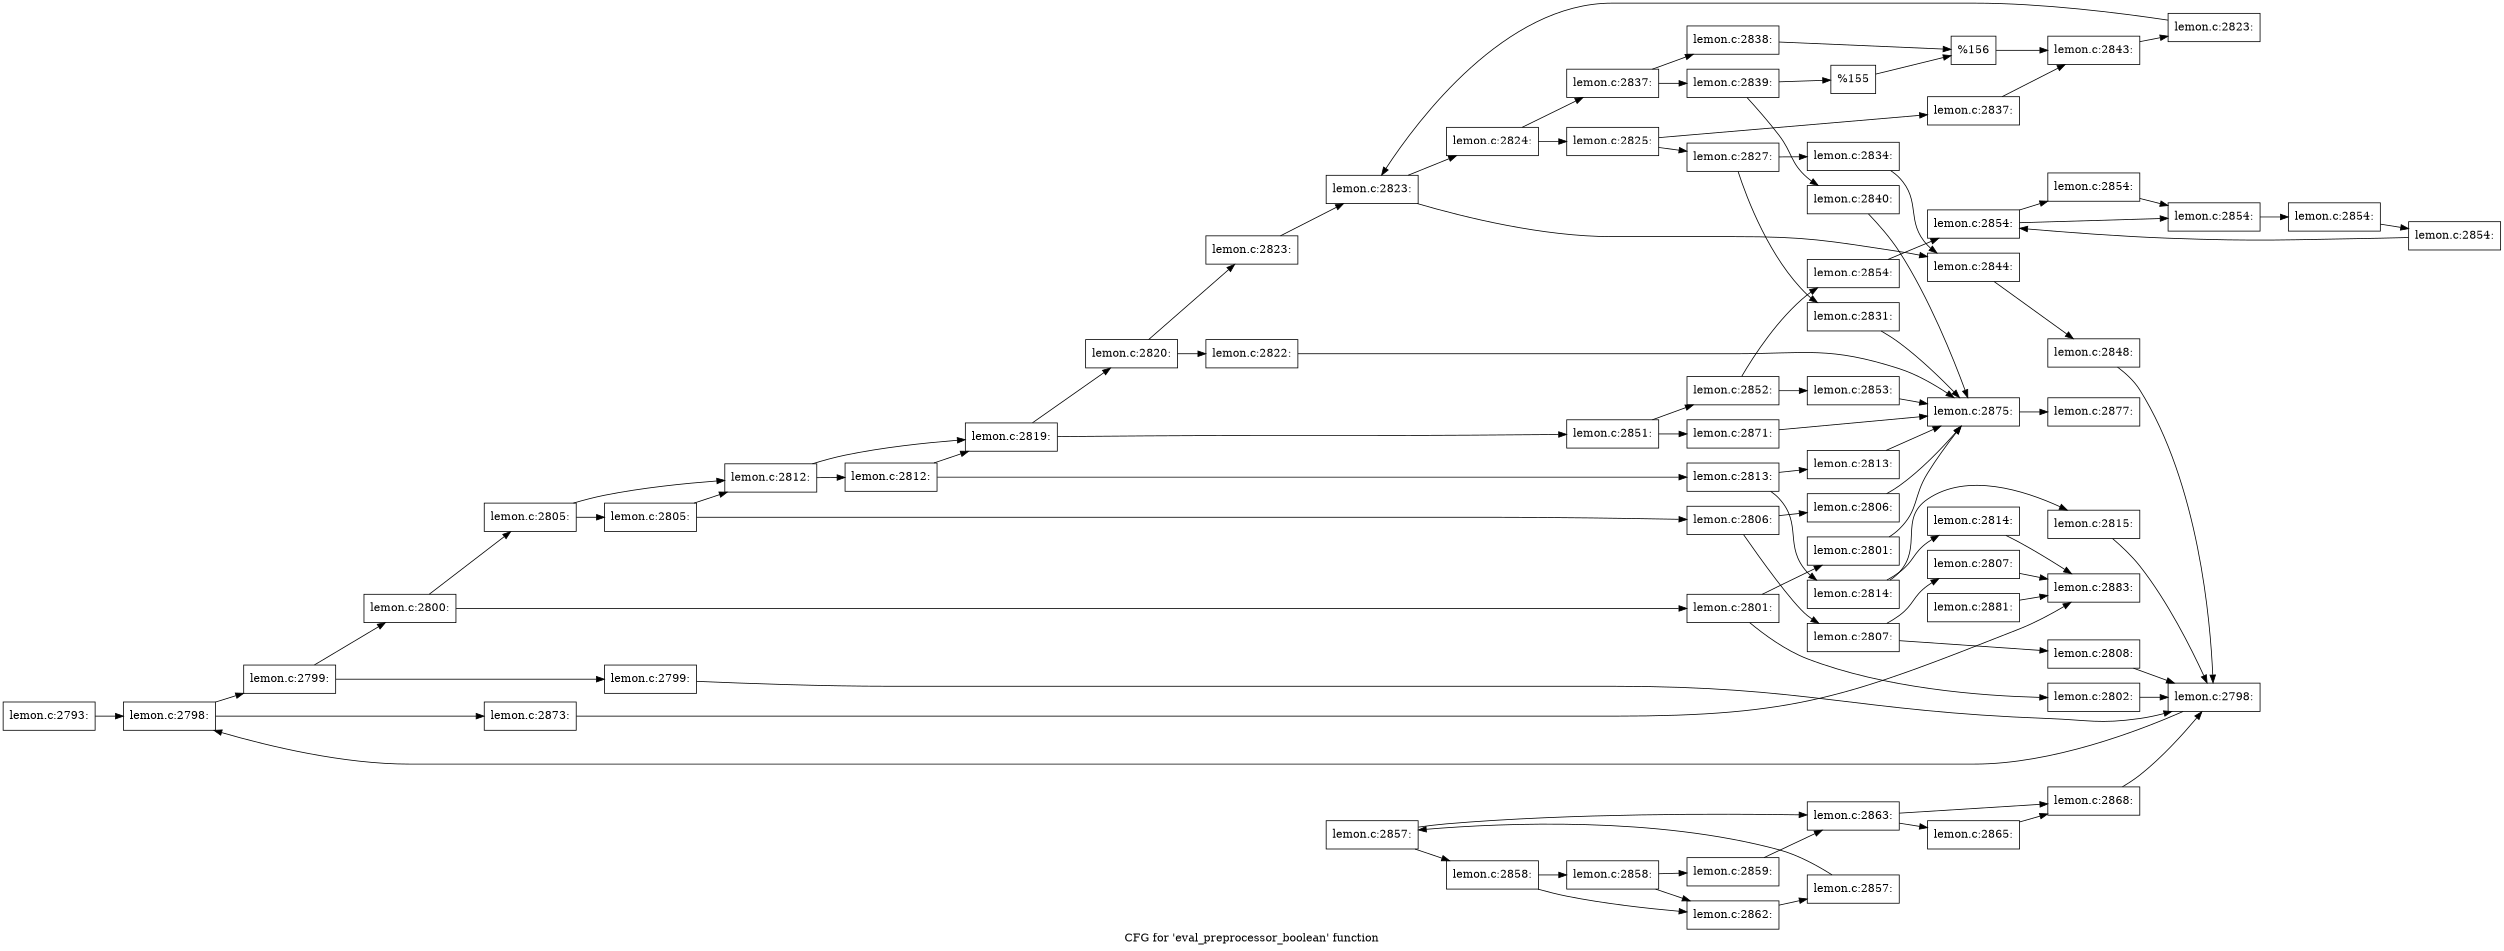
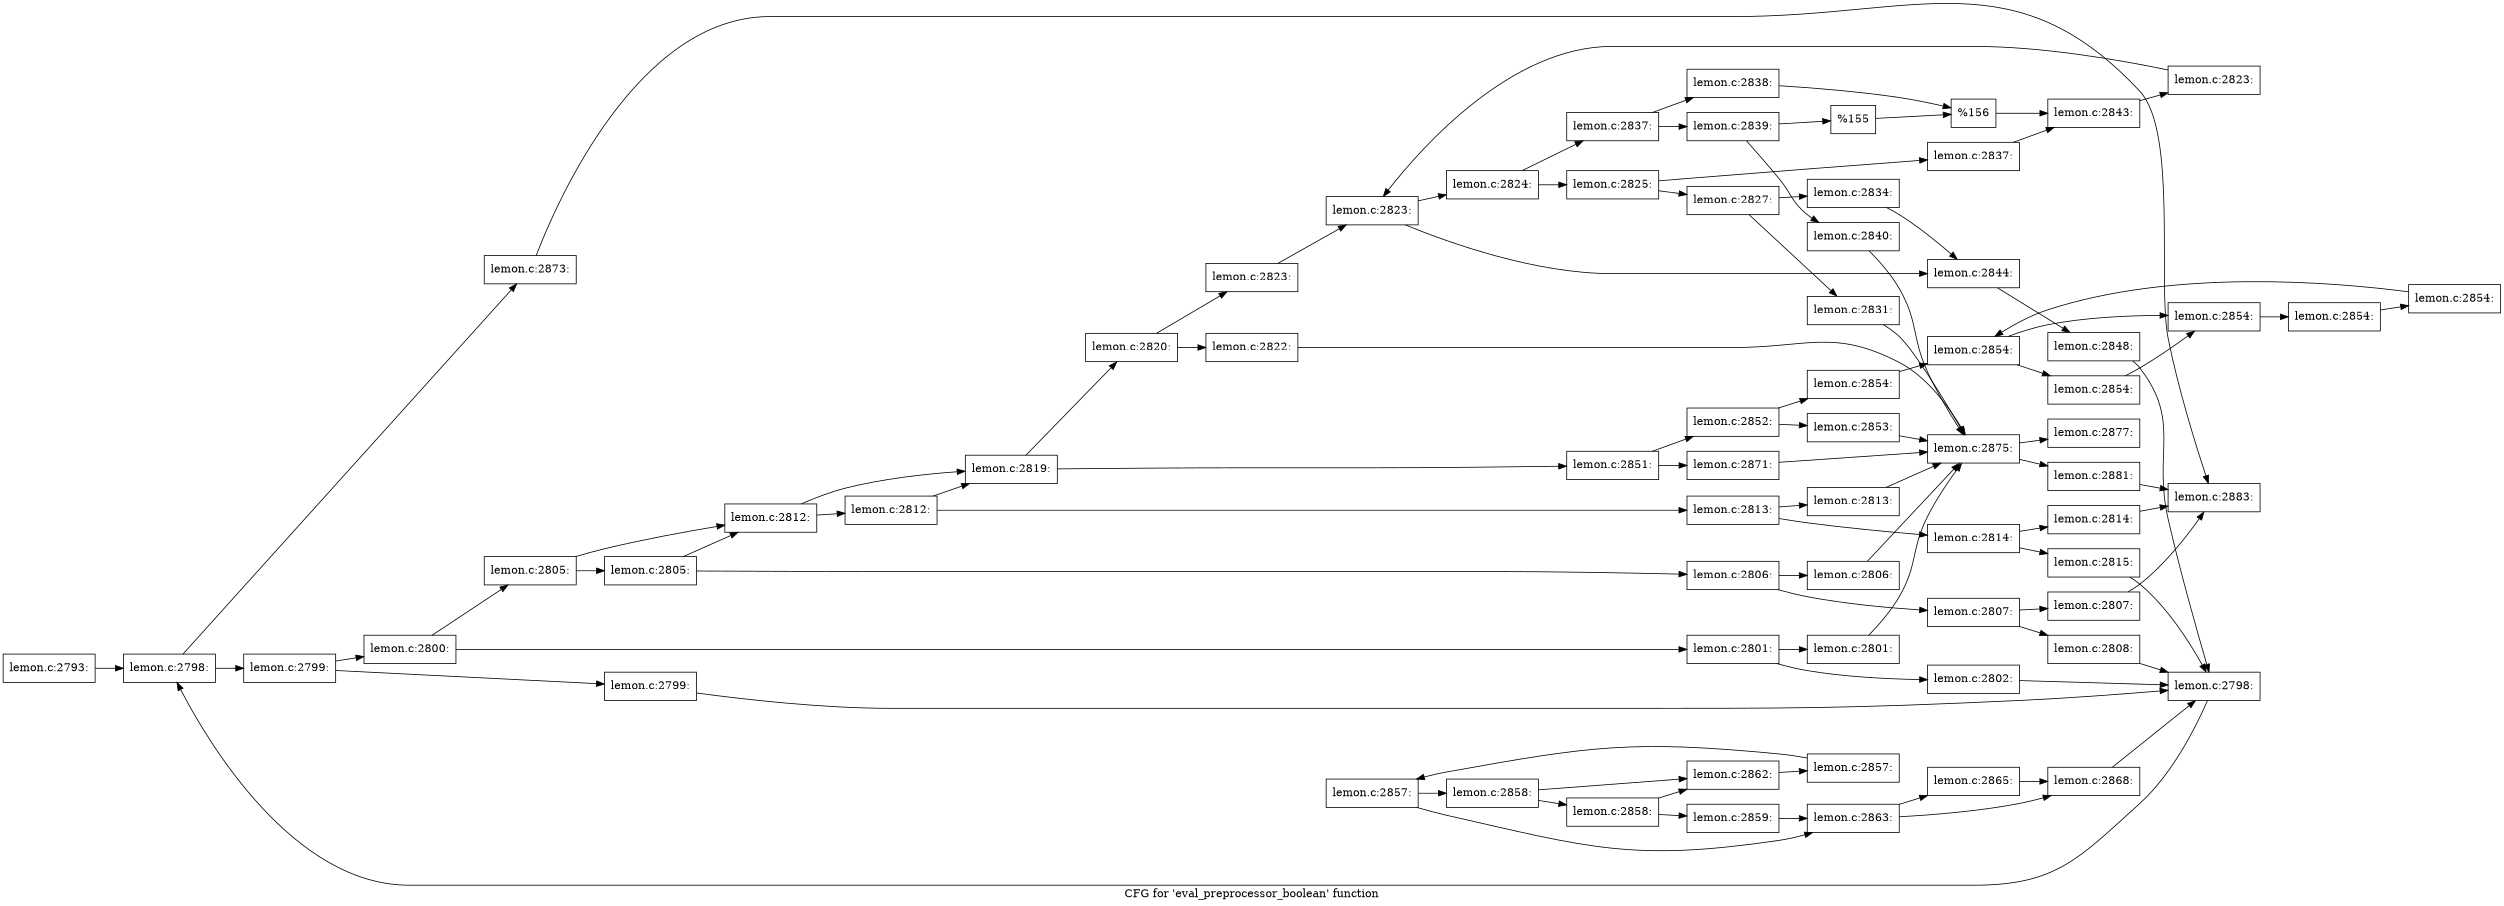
  digraph {
    label="CFG for 'eval_preprocessor_boolean' function"
    rankdir=LR
    node [shape=record]
    n1 [label="{lemon.c:2793:}"]
    n2 [label="{lemon.c:2798:}"]
    n3 [label="{lemon.c:2799:}"]
    n4 [label="{lemon.c:2873:}"]
    n5 [label="{lemon.c:2799:}"]
    n6 [label="{lemon.c:2800:}"]
    n7 [label="{lemon.c:2883:}"]
    n8 [label="{lemon.c:2798:}"]
    n9 [label="{lemon.c:2801:}"]
    n10 [label="{lemon.c:2805:}"]
    n11 [label="{lemon.c:2802:}"]
    n12 [label="{lemon.c:2801:}"]
    n13 [label="{lemon.c:2805:}"]
    n14 [label="{lemon.c:2812:}"]
    n15 [label="{lemon.c:2875:}"]
    n16 [label="{lemon.c:2806:}"]
    n17 [label="{lemon.c:2812:}"]
    n18 [label="{lemon.c:2819:}"]
    n19 [label="{lemon.c:2877:}"]
    n20 [label="{lemon.c:2881:}"]
    n21 [label="{lemon.c:2806:}"]
    n22 [label="{lemon.c:2807:}"]
    n23 [label="{lemon.c:2813:}"]
    n24 [label="{lemon.c:2820:}"]
    n25 [label="{lemon.c:2851:}"]
    n26 [label="{lemon.c:2807:}"]
    n27 [label="{lemon.c:2808:}"]
    n28 [label="{lemon.c:2813:}"]
    n29 [label="{lemon.c:2814:}"]
    n30 [label="{lemon.c:2823:}"]
    n31 [label="{lemon.c:2822:}"]
    n32 [label="{lemon.c:2852:}"]
    n33 [label="{lemon.c:2871:}"]
    n34 [label="{lemon.c:2815:}"]
    n35 [label="{lemon.c:2814:}"]
    n36 [label="{lemon.c:2823:}"]
    n37 [label="{lemon.c:2854:}"]
    n38 [label="{lemon.c:2853:}"]
    n39 [label="{lemon.c:2824:}"]
    n40 [label="{lemon.c:2844:}"]
    n41 [label="{lemon.c:2825:}"]
    n42 [label="{lemon.c:2837:}"]
    n43 [label="{lemon.c:2848:}"]
    n44 [label="{lemon.c:2827:}"]
    n45 [label="{lemon.c:2837:}"]
    n46 [label="{lemon.c:2838:}"]
    n47 [label="{lemon.c:2839:}"]
    n48 [label="{lemon.c:2831:}"]
    n49 [label="{lemon.c:2834:}"]
    n50 [label="{lemon.c:2843:}"]
    n51 [label="{%156}"]
    n52 [label="{lemon.c:2840:}"]
    n53 [label="{%155}"]
    n54 [label="{lemon.c:2823:}"]
    n55 [label="{lemon.c:2854:}"]
    n56 [label="{lemon.c:2854:}"]
    n57 [label="{lemon.c:2854:}"]
    n58 [label="{lemon.c:2854:}"]
    n59 [label="{lemon.c:2854:}"]
    n60 [label="{lemon.c:2857:}"]
    n61 [label="{lemon.c:2858:}"]
    n62 [label="{lemon.c:2863:}"]
    n63 [label="{lemon.c:2858:}"]
    n64 [label="{lemon.c:2862:}"]
    n65 [label="{lemon.c:2865:}"]
    n66 [label="{lemon.c:2868:}"]
    n67 [label="{lemon.c:2859:}"]
    n68 [label="{lemon.c:2857:}"]
    n1 -> n2
    n2 -> n3
    n2 -> n4
    n3 -> n5
    n3 -> n6
    n4 -> n7
    n5 -> n8
    n6 -> n9
    n6 -> n10
    n8 -> n2
    n9 -> n11
    n9 -> n12
    n10 -> n13
    n10 -> n14
    n11 -> n8
    n12 -> n15
    n13 -> n14
    n13 -> n16
    n14 -> n17
    n14 -> n18
    n15 -> n19
+   n15 -> n20
    n16 -> n21
    n16 -> n22
    n17 -> n18
    n17 -> n23
    n18 -> n24
    n18 -> n25
    n20 -> n7
    n21 -> n15
    n22 -> n26
    n22 -> n27
    n23 -> n28
    n23 -> n29
    n24 -> n30
    n24 -> n31
    n25 -> n32
    n25 -> n33
    n26 -> n7
    n27 -> n8
    n28 -> n15
    n29 -> n34
    n29 -> n35
    n30 -> n36
    n31 -> n15
    n32 -> n37
    n32 -> n38
    n33 -> n15
    n34 -> n8
    n35 -> n7
    n36 -> n39
    n36 -> n40
    n37 -> n55
    n38 -> n15
    n39 -> n41
    n39 -> n42
    n40 -> n43
    n41 -> n44
    n41 -> n45
    n42 -> n46
    n42 -> n47
    n43 -> n8
    n44 -> n48
    n44 -> n49
    n45 -> n50
    n46 -> n51
    n47 -> n52
    n47 -> n53
    n48 -> n15
    n49 -> n40
    n50 -> n54
    n51 -> n50
    n52 -> n15
    n53 -> n51
    n54 -> n36
    n55 -> n56
    n55 -> n57
    n56 -> n58
    n57 -> n56
    n58 -> n59
    n59 -> n55
    n60 -> n61
    n60 -> n62
    n61 -> n63
    n61 -> n64
    n62 -> n65
    n62 -> n66
    n63 -> n64
    n63 -> n67
    n64 -> n68
    n65 -> n66
    n66 -> n8
    n67 -> n62
    n68 -> n60
  }
